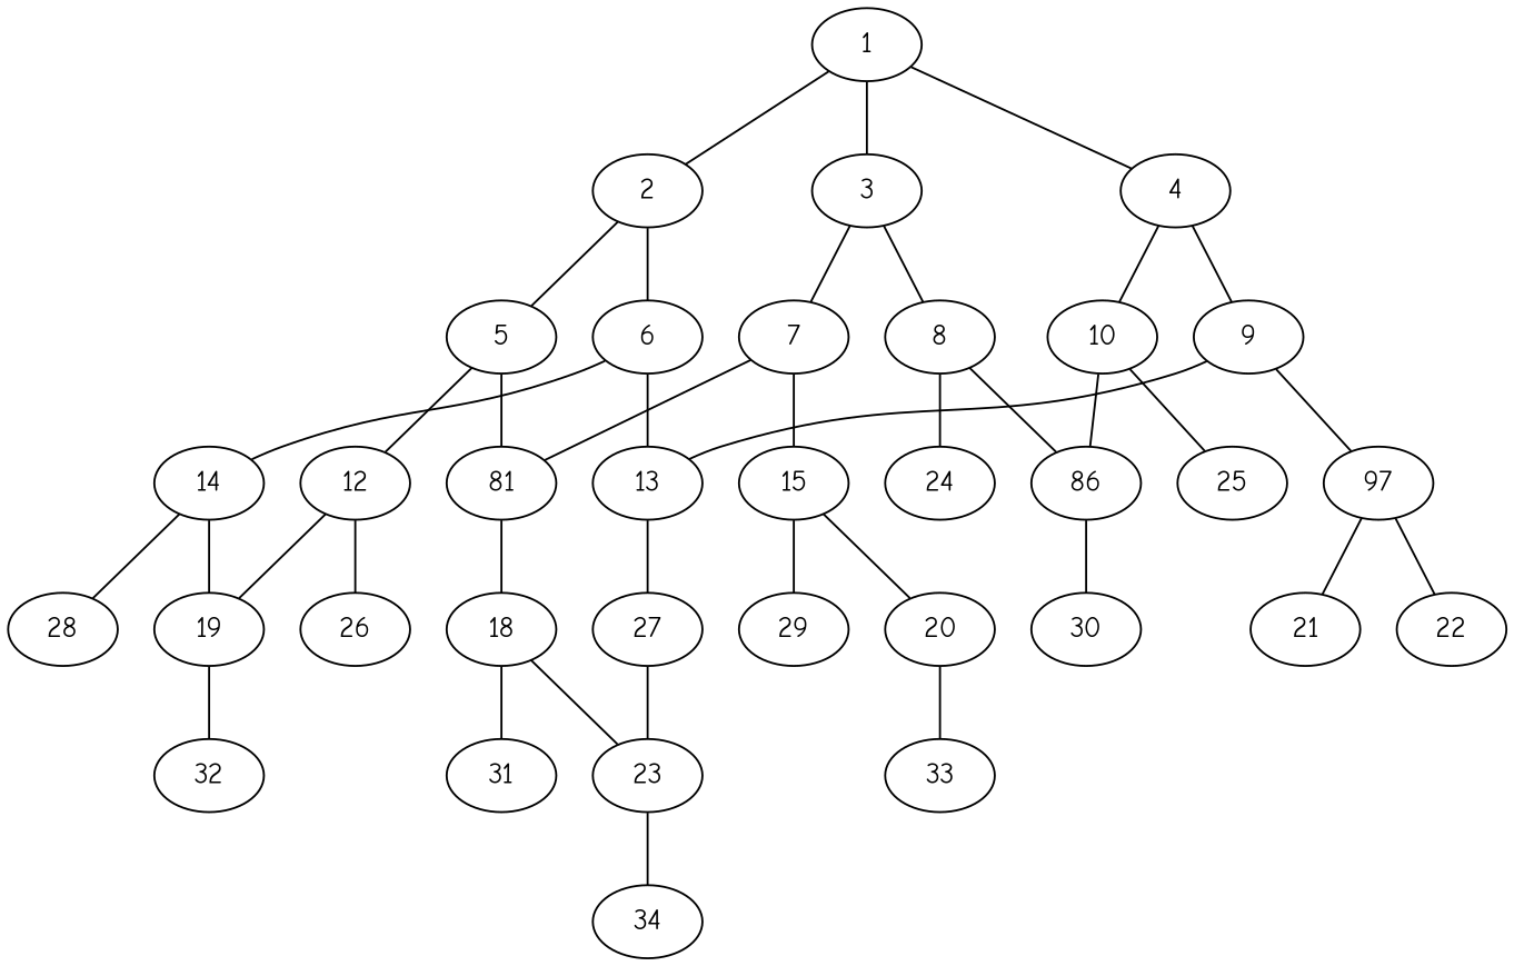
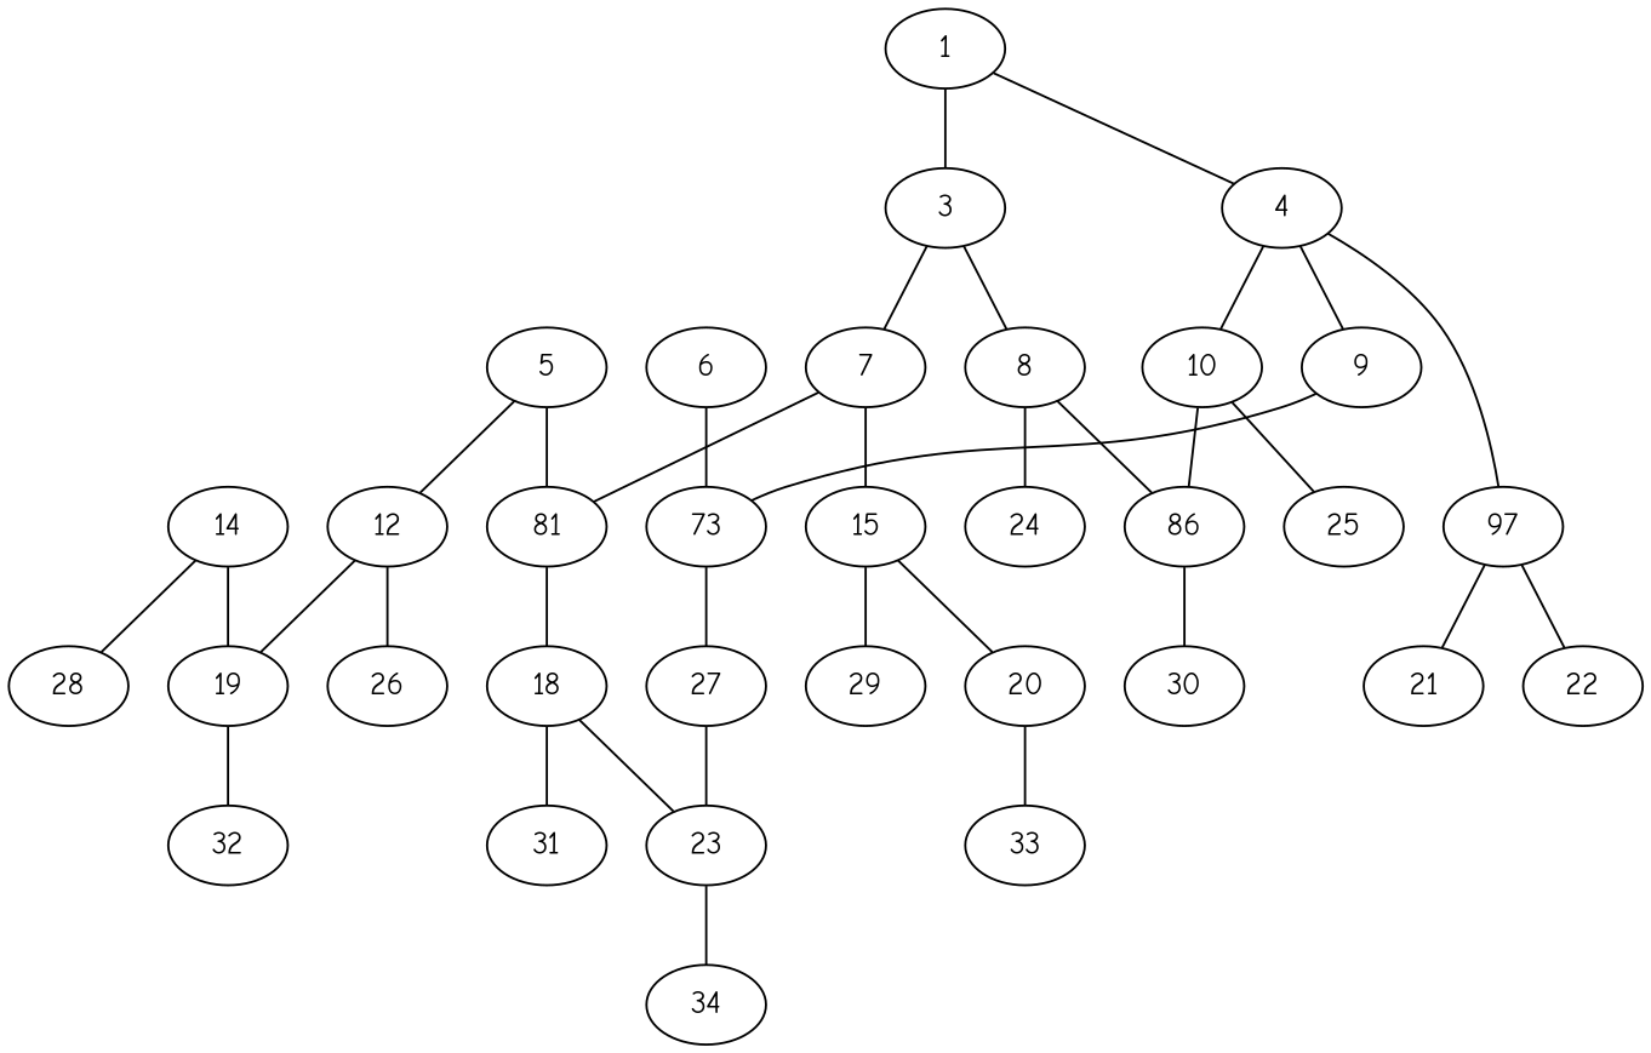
  graph {
    fontname="Comic Neue"
    node [chem=C fontname="Comic Neue"]
    edge [fontname="Comic Neue" valence=1]
    1
-   2
    3
    4
    5
    6
    7
    8
    9
    10
    n11 [label=81]
    12
-   13
+   13 [label=73]
    14
    15
    n16 [label=86]
    24 [chem=H]
    n18 [chem=N label=97]
    25 [chem=H]
    18
    19
    26 [chem=H]
    27 [chem=H]
    28 [chem=H]
    20
    29 [chem=H]
    30 [chem=H]
    21 [chem=O]
    22 [chem=O]
    23
    31 [chem=H]
    32 [chem=H]
    33 [chem=H]
    34 [chem=H]
-   1 -- 2
    1 -- 3 [valence=2]
    1 -- 4
-   2 -- 5
-   2 -- 6 [valence=2]
    3 -- 7
    3 -- 8
    4 -- 9
    4 -- 10 [valence=2]
    5 -- n11
    5 -- 12 [valence=2]
    6 -- 13
-   6 -- 14
    7 -- n11 [valence=2]
    7 -- 15
    8 -- n16 [valence=2]
    8 -- 24
    9 -- 13 [valence=2]
-   9 -- n18
+   4 -- n18
    10 -- n16
    10 -- 25
    n11 -- 18
    12 -- 19
    12 -- 26
    13 -- 27
    14 -- 19 [valence=2]
    14 -- 28
    15 -- 20 [valence=2]
    15 -- 29
    n16 -- 30
    n18 -- 21 [valence=2]
    n18 -- 22
    18 -- 23 [valence=2]
    18 -- 31
    19 -- 32
    27 -- 23
    20 -- 33
    23 -- 34
  }
